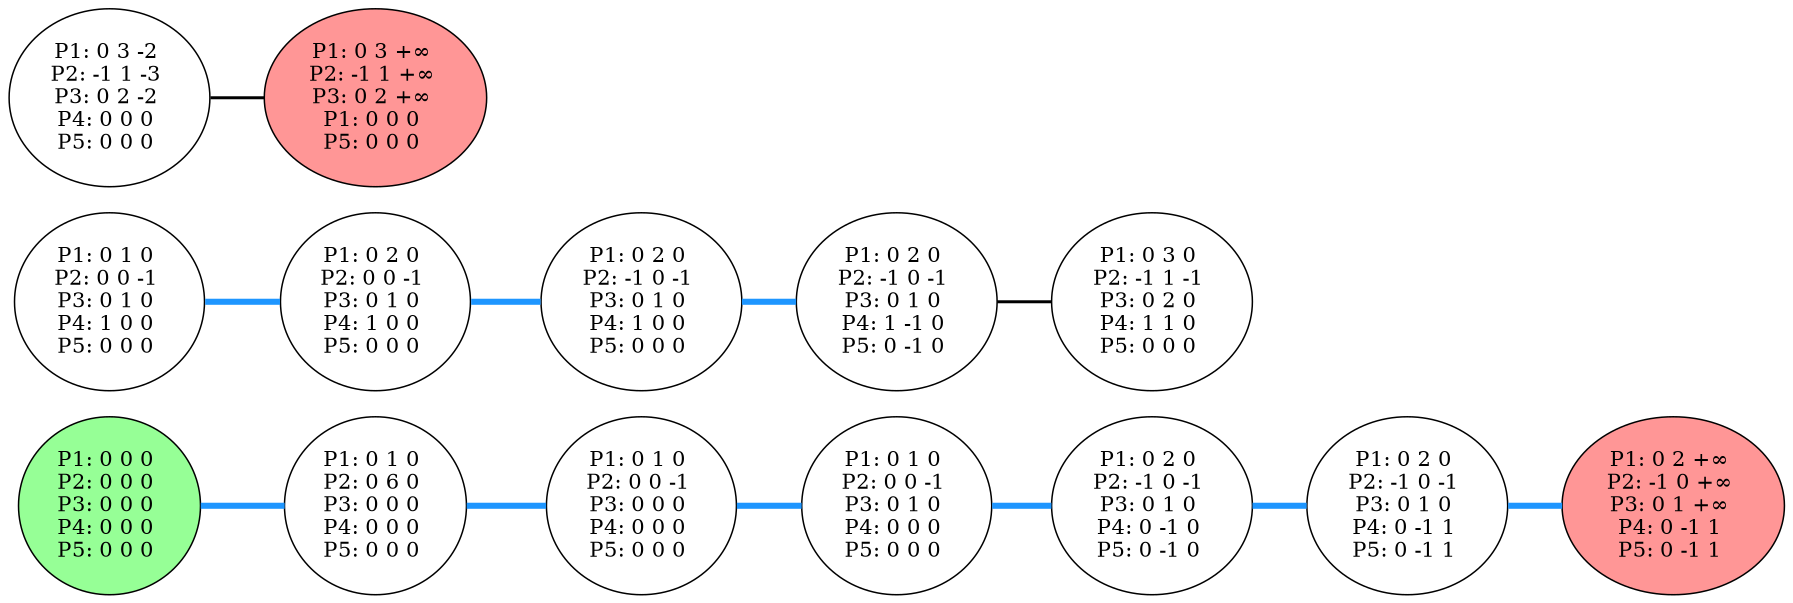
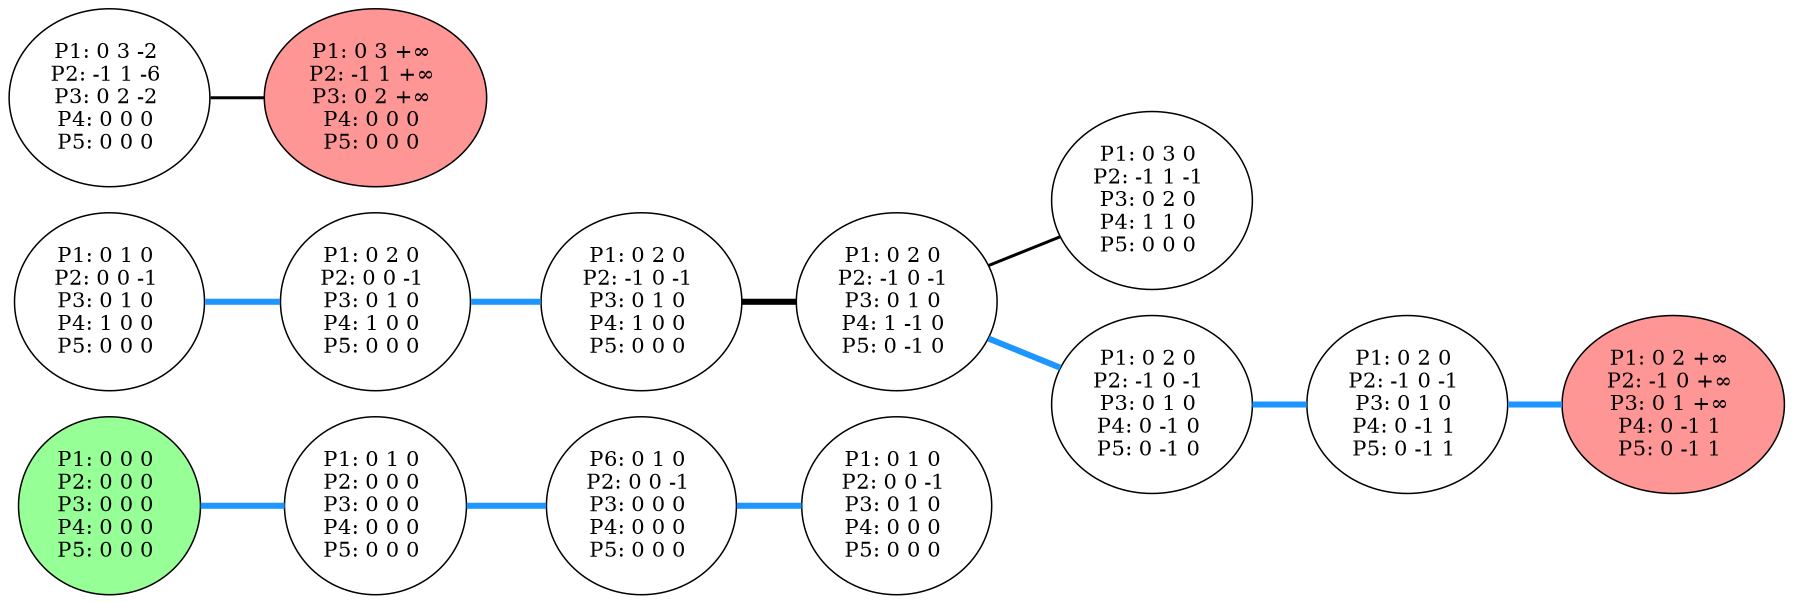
  graph {
    color=black
    rankdir=LR
    edge [color="#1E96FF" penwidth=4.0 style=bold]
    n1 [fillcolor="#96FF96" label="P1: 0 0 0 \nP2: 0 0 0 \nP3: 0 0 0 \nP4: 0 0 0 \nP5: 0 0 0 \n" style=filled]
-   n2 [label="P1: 0 1 0 \nP2: 0 6 0 \nP3: 0 0 0 \nP4: 0 0 0 \nP5: 0 0 0 \n"]
-   n3 [label="P1: 0 1 0 \nP2: 0 0 -1 \nP3: 0 0 0 \nP4: 0 0 0 \nP5: 0 0 0 \n"]
+   n2 [label="P1: 0 1 0 \nP2: 0 0 0 \nP3: 0 0 0 \nP4: 0 0 0 \nP5: 0 0 0 \n"]
+   n3 [label="P6: 0 1 0 \nP2: 0 0 -1 \nP3: 0 0 0 \nP4: 0 0 0 \nP5: 0 0 0 \n"]
    n4 [label="P1: 0 1 0 \nP2: 0 0 -1 \nP3: 0 1 0 \nP4: 0 0 0 \nP5: 0 0 0 \n"]
    n5 [label="P1: 0 1 0 \nP2: 0 0 -1 \nP3: 0 1 0 \nP4: 1 0 0 \nP5: 0 0 0 \n"]
    n6 [label="P1: 0 2 0 \nP2: 0 0 -1 \nP3: 0 1 0 \nP4: 1 0 0 \nP5: 0 0 0 \n"]
    n7 [label="P1: 0 2 0 \nP2: -1 0 -1 \nP3: 0 1 0 \nP4: 1 0 0 \nP5: 0 0 0 \n"]
    n8 [label="P1: 0 2 0 \nP2: -1 0 -1 \nP3: 0 1 0 \nP4: 1 -1 0 \nP5: 0 -1 0 \n"]
    n9 [label="P1: 0 3 0 \nP2: -1 1 -1 \nP3: 0 2 0 \nP4: 1 1 0 \nP5: 0 0 0 \n"]
    n10 [label="P1: 0 2 0 \nP2: -1 0 -1 \nP3: 0 1 0 \nP4: 0 -1 0 \nP5: 0 -1 0 \n"]
    n11 [label="P1: 0 2 0 \nP2: -1 0 -1 \nP3: 0 1 0 \nP4: 0 -1 1 \nP5: 0 -1 1 \n"]
    n12 [fillcolor="#FF9696" label="P1: 0 2 +∞ \nP2: -1 0 +∞ \nP3: 0 1 +∞ \nP4: 0 -1 1 \nP5: 0 -1 1 \n" style=filled]
-   n13 [label="P1: 0 3 -2 \nP2: -1 1 -3 \nP3: 0 2 -2 \nP4: 0 0 0 \nP5: 0 0 0 \n"]
-   n14 [fillcolor="#FF9696" label="P1: 0 3 +∞ \nP2: -1 1 +∞ \nP3: 0 2 +∞ \nP1: 0 0 0 \nP5: 0 0 0 \n" style=filled]
+   n13 [label="P1: 0 3 -2 \nP2: -1 1 -6 \nP3: 0 2 -2 \nP4: 0 0 0 \nP5: 0 0 0 \n"]
+   n14 [fillcolor="#FF9696" label="P1: 0 3 +∞ \nP2: -1 1 +∞ \nP3: 0 2 +∞ \nP4: 0 0 0 \nP5: 0 0 0 \n" style=filled]
    n1 -- n2
    n2 -- n3
    n3 -- n4
    n5 -- n6
    n6 -- n7
-   n7 -- n8
+   n7 -- n8 [color=black]
    n8 -- n9 [color=black penwidth=""]
-   n4 -- n10
+   n8 -- n10
    n10 -- n11
    n11 -- n12
    n13 -- n14 [color=black penwidth=""]
  }
